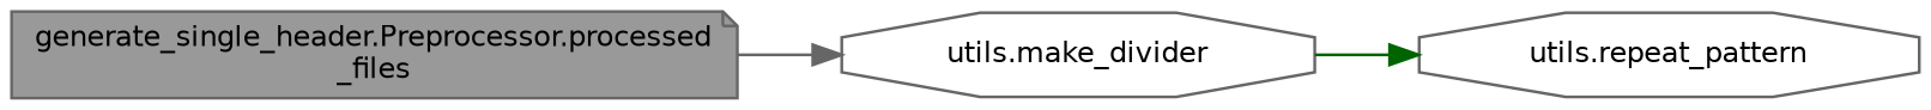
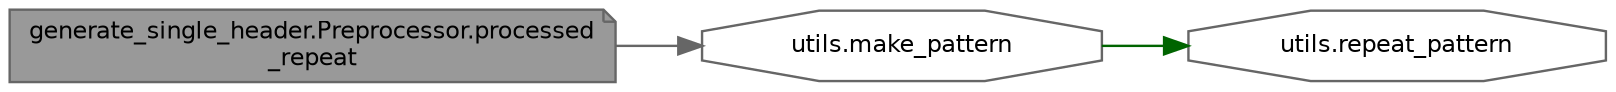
  digraph {
    rankdir=LR
    node [color=grey40 fillcolor=white fontname=Helvetica fontsize=10 shape=octagon style=filled]
    edge [fontname=Helvetica fontsize=10 labelfontname=Helvetica labelfontsize=10 style=solid]
-   n1 [color=gray40 fillcolor=grey60 fontcolor=black height=0.2 label="generate_single_header.Preprocessor.processed\l_files" shape=note width=0.4]
-   n2 [height=0.2 label="utils.make_divider" width=0.4]
+   n1 [color=gray40 fillcolor=grey60 fontcolor=black height=0.2 label="generate_single_header.Preprocessor.processed\l_repeat" shape=note width=0.4]
+   n2 [height=0.2 label="utils.make_pattern" width=0.4]
    n3 [height=0.2 label="utils.repeat_pattern" width=0.4]
    n1 -> n2 [color=gray40]
    n2 -> n3 [color=darkgreen]
  }
